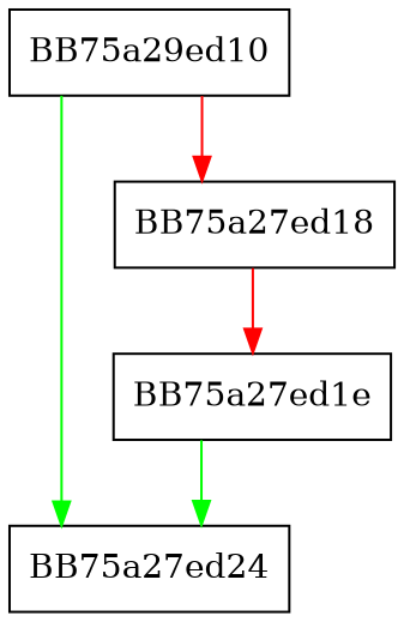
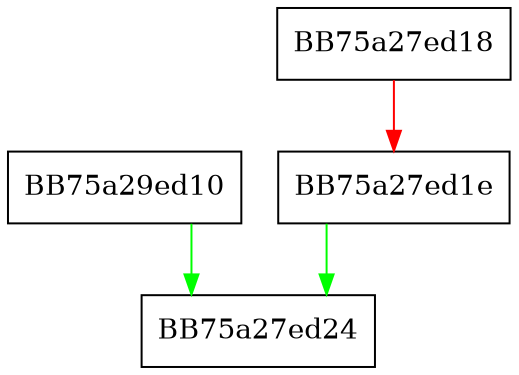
  digraph {
    splines=ortho
    node [shape=box]
    edge [color=green]
    n1 [label=BB75a29ed10]
    BB75a27ed24
    BB75a27ed18
    BB75a27ed1e
    n1 -> BB75a27ed24
-   n1 -> BB75a27ed18 [color=red]
    BB75a27ed18 -> BB75a27ed1e [color=red]
    BB75a27ed1e -> BB75a27ed24
  }
